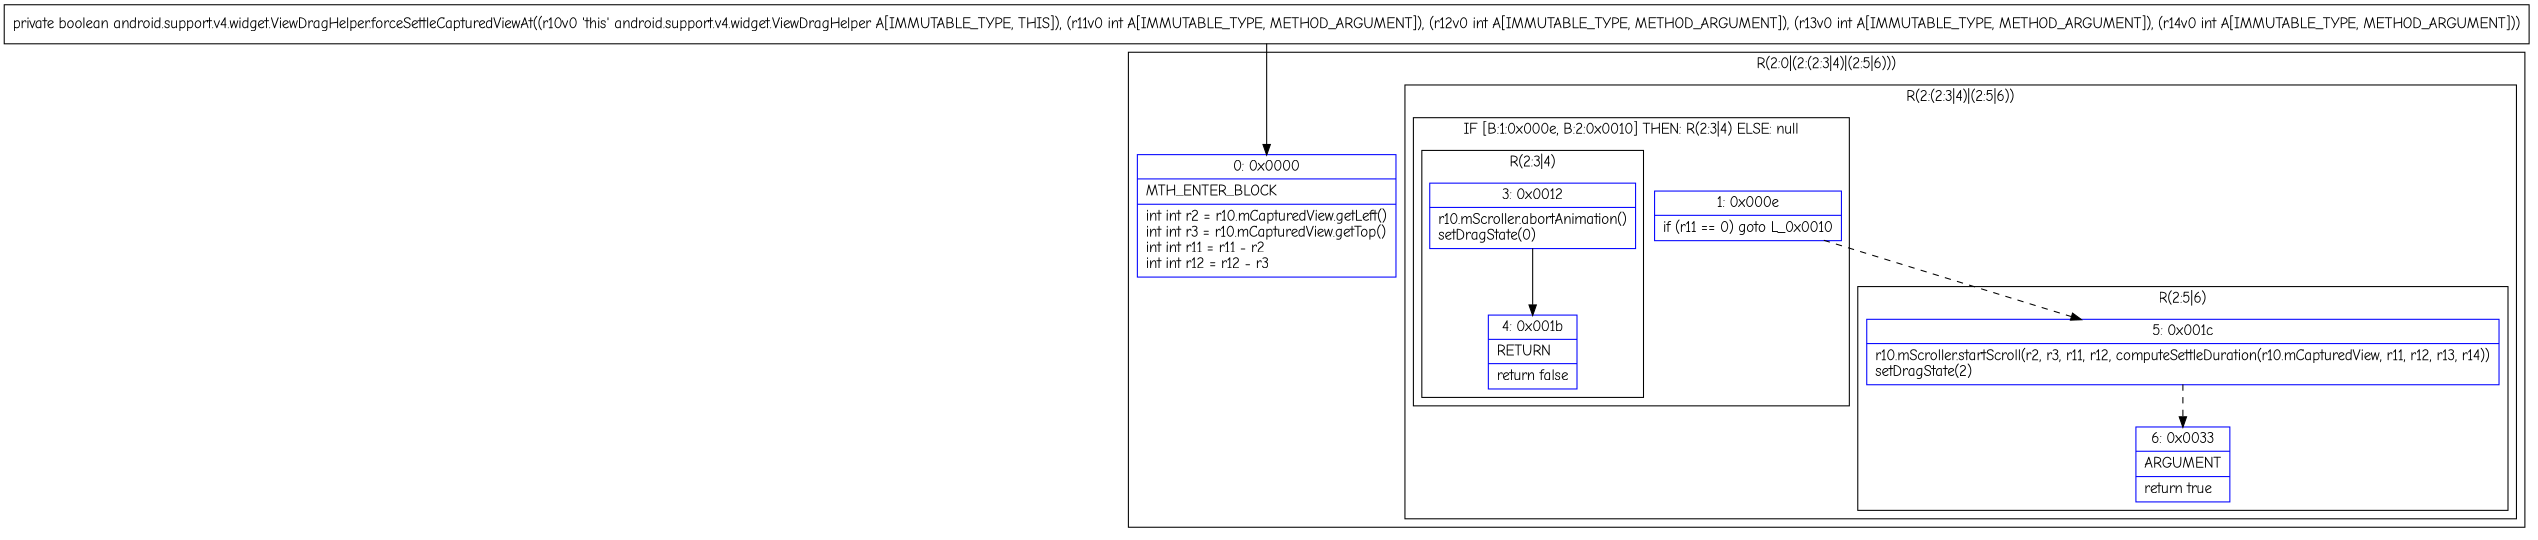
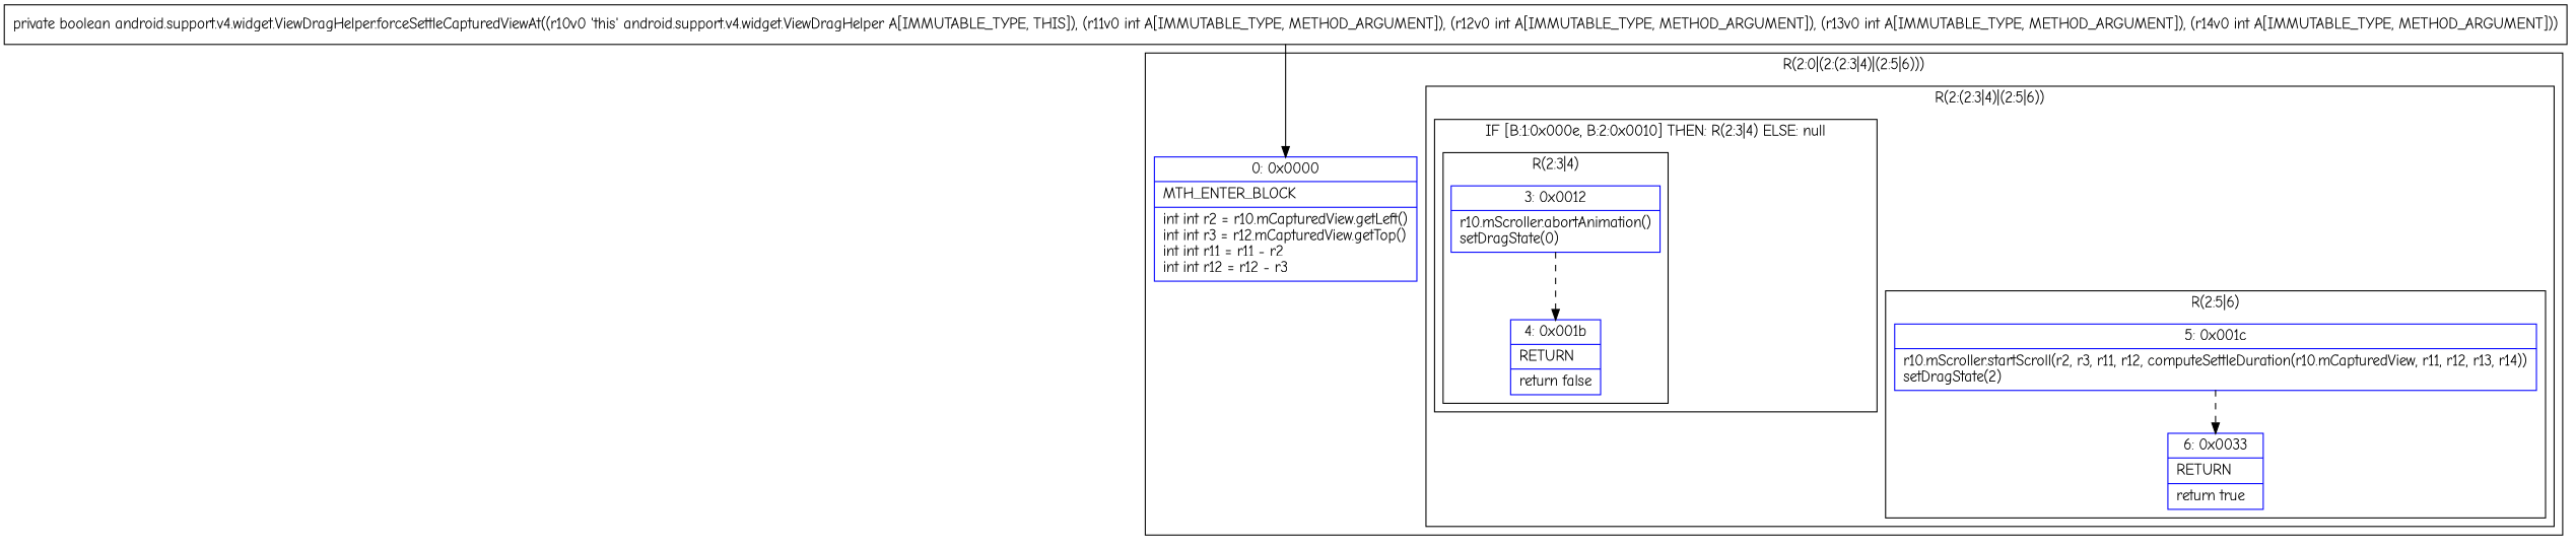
  digraph {
    fontname="Comic Neue"
    node [color=blue fontname="Comic Neue" shape=record]
    edge [fontname="Comic Neue"]
    n1 [label="{3\:\ 0x0012|r10.mScroller.abortAnimation()\lsetDragState(0)\l}"]
    n2 [label="{4\:\ 0x001b|RETURN\l|return false\l}"]
-   n3 [label="{1\:\ 0x000e|if (r11 == 0) goto L_0x0010\l}"]
    n4 [label="{5\:\ 0x001c|r10.mScroller.startScroll(r2, r3, r11, r12, computeSettleDuration(r10.mCapturedView, r11, r12, r13, r14))\lsetDragState(2)\l}"]
-   n5 [label="{6\:\ 0x0033|ARGUMENT\l|return true\l}"]
-   n6 [label="{0\:\ 0x0000|MTH_ENTER_BLOCK\l|int int r2 = r10.mCapturedView.getLeft()\lint int r3 = r10.mCapturedView.getTop()\lint int r11 = r11 \- r2\lint int r12 = r12 \- r3\l}"]
+   n5 [label="{6\:\ 0x0033|RETURN\l|return true\l}"]
+   n6 [label="{0\:\ 0x0000|MTH_ENTER_BLOCK\l|int int r2 = r10.mCapturedView.getLeft()\lint int r3 = r12.mCapturedView.getTop()\lint int r11 = r11 \- r2\lint int r12 = r12 \- r3\l}"]
    n7 [label="{private boolean android.support.v4.widget.ViewDragHelper.forceSettleCapturedViewAt((r10v0 'this' android.support.v4.widget.ViewDragHelper A[IMMUTABLE_TYPE, THIS]), (r11v0 int A[IMMUTABLE_TYPE, METHOD_ARGUMENT]), (r12v0 int A[IMMUTABLE_TYPE, METHOD_ARGUMENT]), (r13v0 int A[IMMUTABLE_TYPE, METHOD_ARGUMENT]), (r14v0 int A[IMMUTABLE_TYPE, METHOD_ARGUMENT])) }" color=""]
    subgraph cluster_1 {
      label="R(2:0|(2:(2:3|4)|(2:5|6)))"
      n6
      subgraph cluster_2 {
        label="R(2:(2:3|4)|(2:5|6))"
        subgraph cluster_3 {
          label="IF [B:1:0x000e, B:2:0x0010] THEN: R(2:3|4) ELSE: null"
-         n3
          subgraph cluster_4 {
            label="R(2:3|4)"
            n1
            n2
          }
        }
        subgraph cluster_5 {
          label="R(2:5|6)"
          n4
          n5
        }
      }
    }
-   n1 -> n2
-   n3 -> n4 [style=dashed]
+   n1 -> n2 [style=dashed]
    n4 -> n5 [style=dashed]
    n7 -> n6
  }
